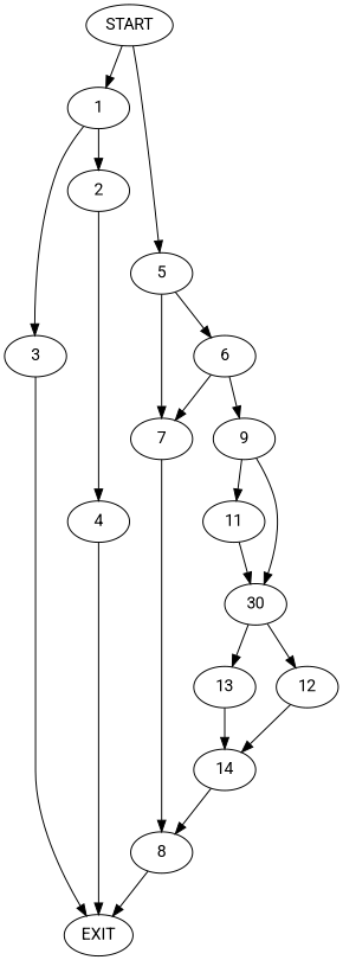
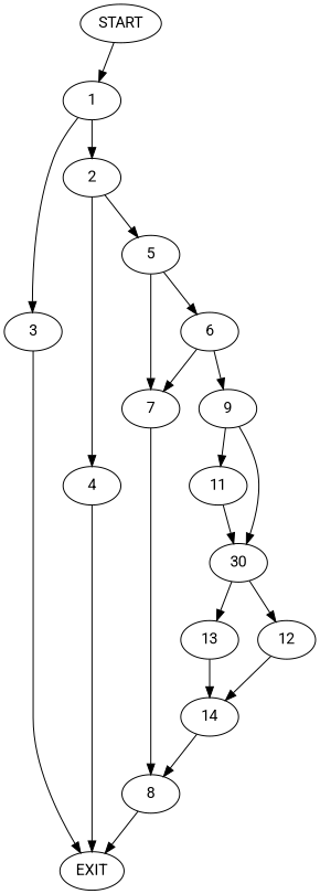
  digraph {
    fontname=Roboto
    node [fontname=Roboto]
    edge [fontname=Roboto]
    n1 [label=START]
    1
    2
    3
    n5 [label=EXIT]
    4
    5
    6
    7
    9
    8
    n12 [label=30]
    11
    12
    13
    14
    n1 -> 1
    1 -> 2
    1 -> 3
    2 -> 4
-   n1 -> 5
+   2 -> 5
    3 -> n5
    4 -> n5
    5 -> 6
    5 -> 7
    6 -> 7
    6 -> 9
    7 -> 8
    9 -> n12
    9 -> 11
    8 -> n5
    n12 -> 12
    n12 -> 13
    11 -> n12
    12 -> 14
    13 -> 14
    14 -> 8
  }
